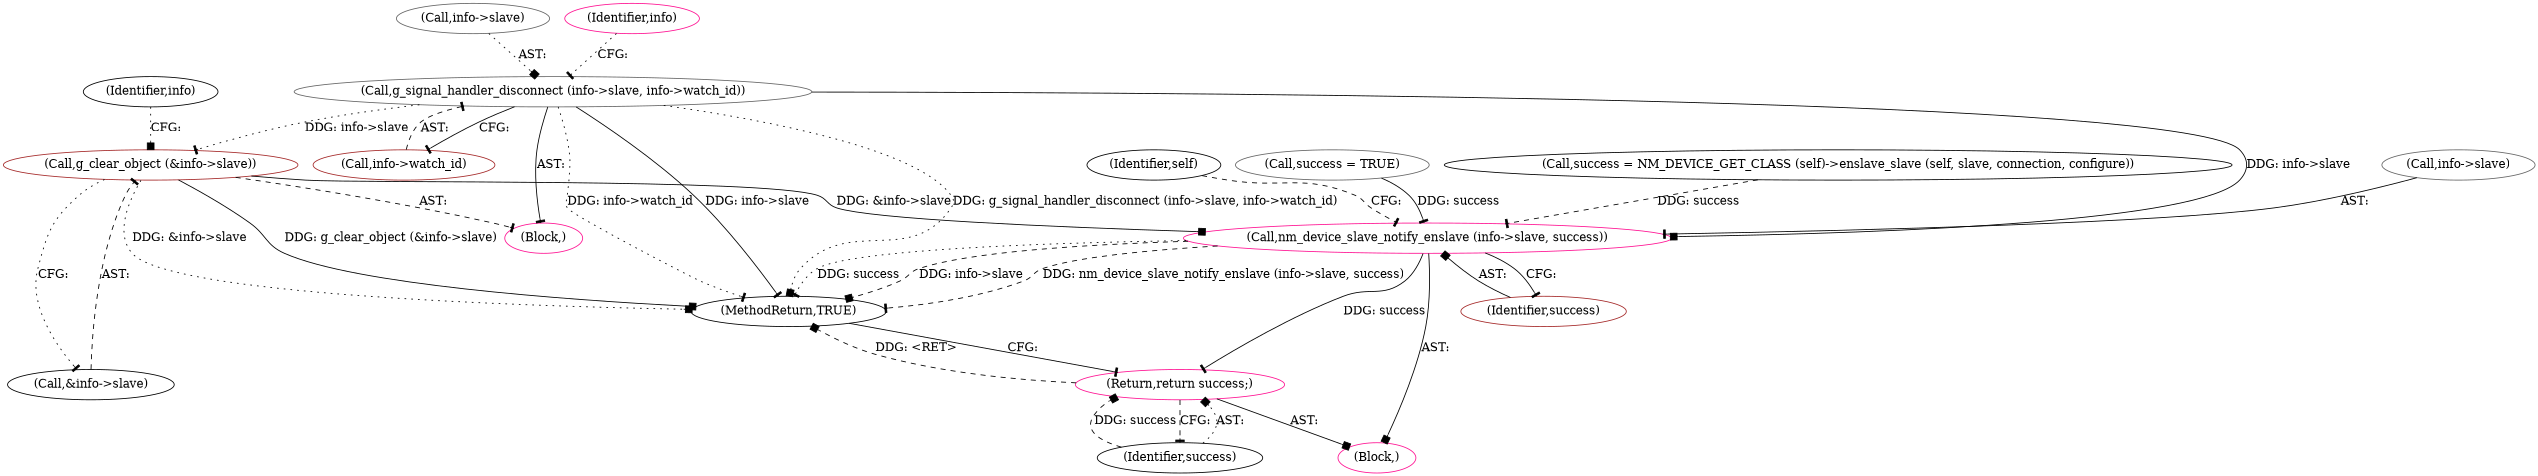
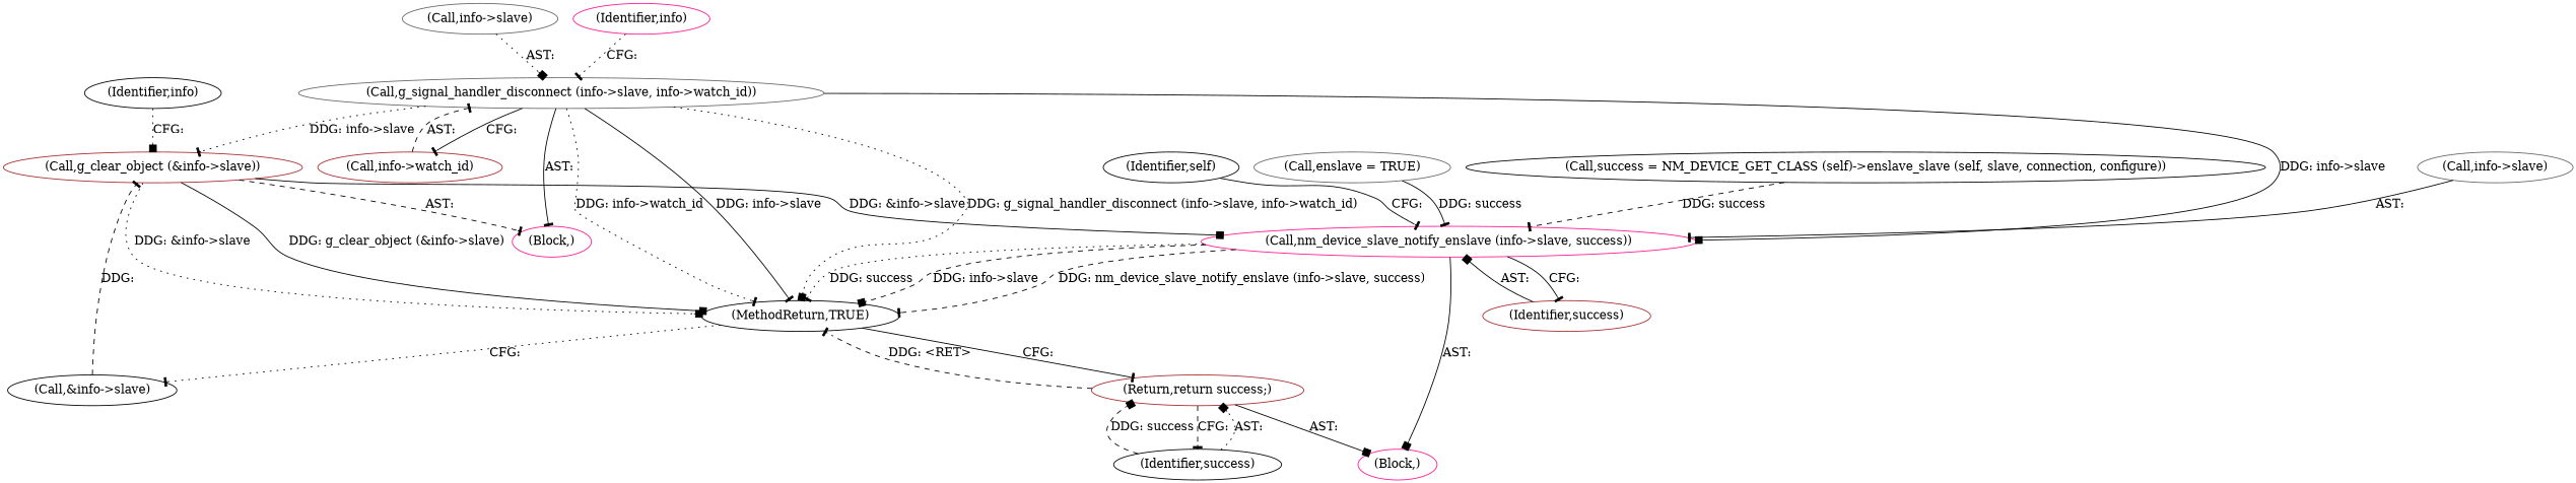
  digraph {
    node [color=black]
    edge [arrowhead=tee style=solid]
    n1 [color=gray40 label="(Call,g_signal_handler_disconnect (info->slave, info->watch_id))"]
    n2 [color=brown label="(Call,g_clear_object (&info->slave))"]
    n3 [color=deeppink label="(Call,nm_device_slave_notify_enslave (info->slave, success))"]
    n4 [color=brown label="(Call,info->watch_id)"]
    n5 [label="(MethodReturn,TRUE)"]
    n6 [color=deeppink label="(Block,)"]
    n7 [label="(Call,&info->slave)"]
-   n8 [color=deeppink label="(Return,return success;)"]
+   n8 [color=brown label="(Return,return success;)"]
    n9 [color=deeppink label="(Block,)"]
    n10 [color=brown label="(Identifier,success)"]
    n11 [label="(Identifier,success)"]
    n12 [label="(Identifier,self)"]
    n13 [color=gray40 label="(Call,info->slave)"]
    n14 [label="(Call,success = NM_DEVICE_GET_CLASS (self)->enslave_slave (self, slave, connection, configure))"]
    n15 [color=gray40 label="(Call,info->slave)"]
    n16 [color=deeppink label="(Identifier,info)"]
    n17 [label="(Identifier,info)"]
-   n18 [color=gray40 label="(Call,success = TRUE)"]
+   n18 [color=gray40 label="(Call,enslave = TRUE)"]
    n1 -> n2 [label="DDG: info->slave" style=dotted]
    n1 -> n3 [arrowhead=box label="DDG: info->slave"]
    n1 -> n4 [label="CFG: "]
    n1 -> n5 [arrowhead=box label="DDG: g_signal_handler_disconnect (info->slave, info->watch_id)" style=dotted]
    n1 -> n5 [label="DDG: info->watch_id" style=dotted]
    n1 -> n5 [label="DDG: info->slave"]
    n1 -> n6 [label="AST: "]
    n2 -> n3 [arrowhead=box label="DDG: &info->slave"]
    n2 -> n5 [arrowhead=box label="DDG: g_clear_object (&info->slave)"]
    n2 -> n5 [arrowhead=box label="DDG: &info->slave" style=dotted]
    n2 -> n6 [label="AST: " style=dashed]
-   n2 -> n7 [label="CFG: " style=dotted]
+   n5 -> n7 [label="CFG: " style=dotted]
    n3 -> n5 [label="DDG: success" style=dotted]
    n3 -> n5 [arrowhead=box label="DDG: info->slave" style=dashed]
    n3 -> n5 [label="DDG: nm_device_slave_notify_enslave (info->slave, success)" style=dashed]
-   n3 -> n8 [label="DDG: success"]
    n3 -> n9 [arrowhead=box label="AST: "]
    n3 -> n10 [label="CFG: "]
    n4 -> n1 [label="AST: " style=dashed]
    n5 -> n8 [label="CFG: "]
-   n7 -> n2 [label="AST: " style=dashed]
-   n8 -> n5 [arrowhead=box label="DDG: <RET>" style=dashed]
+   n7 -> n2 [label="DDG: " style=dashed]
+   n8 -> n5 [label="DDG: <RET>" style=dashed]
    n8 -> n9 [arrowhead=box label="AST: "]
    n8 -> n11 [label="CFG: " style=dashed]
    n10 -> n3 [arrowhead=box label="AST: "]
    n11 -> n8 [arrowhead=box label="AST: " style=dotted]
    n11 -> n8 [arrowhead=box label="DDG: success" style=dashed]
-   n12 -> n3 [label="CFG: " style=dashed]
+   n12 -> n3 [label="CFG: "]
    n13 -> n1 [arrowhead=box label="AST: " style=dotted]
    n14 -> n3 [label="DDG: success" style=dashed]
    n15 -> n3 [label="AST: "]
    n16 -> n1 [label="CFG: " style=dotted]
    n17 -> n2 [arrowhead=box label="CFG: " style=dotted]
    n18 -> n3 [label="DDG: success"]
  }
